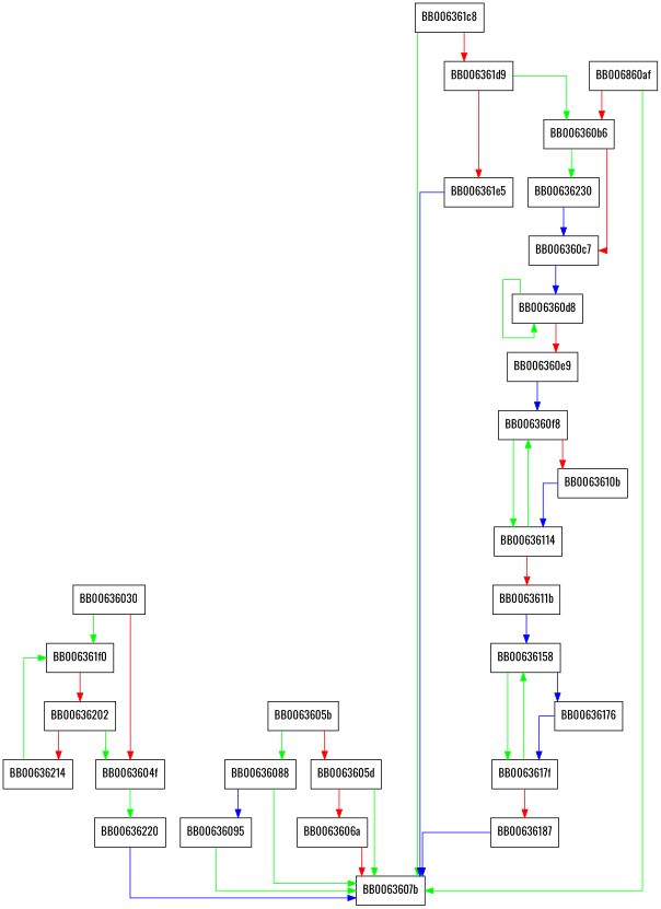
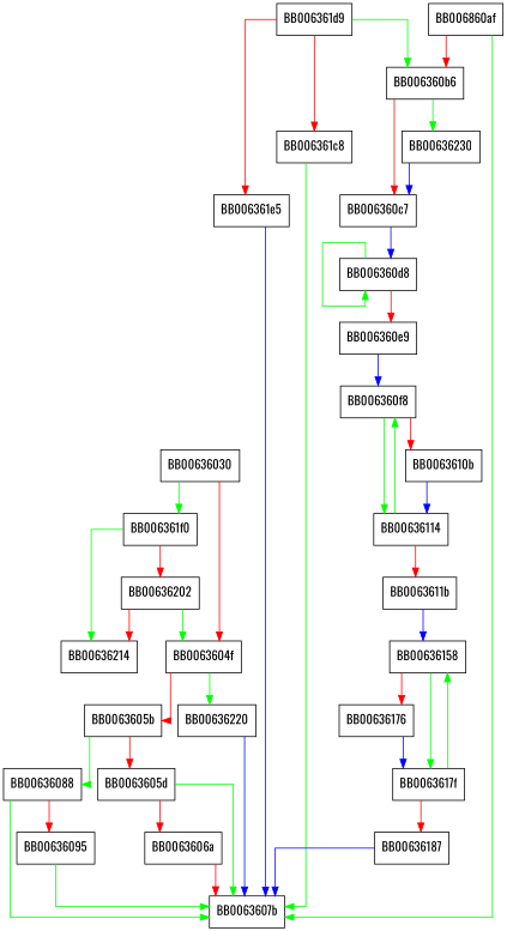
  digraph {
    fontname=Oswald
    splines=ortho
    node [fontname=Oswald shape=box]
    edge [color=green fontname=Oswald]
    BB00636030
    BB006361f0
    BB0063604f
    BB00636214
    BB00636202
    BB00636220
    BB0063605b
    BB0063607b
    BB00636088
    BB0063605d
    BB00636095
    BB0063606a
    BB006361c8
    BB006361d9
    BB006360b6
    BB006361e5
    n17 [label=BB006860af]
    BB00636230
    BB006360c7
    BB006360d8
    BB006360e9
    BB006360f8
    BB00636114
    BB0063610b
    BB0063611b
    BB00636158
    BB0063617f
    BB00636176
    BB00636187
    BB00636030 -> BB006361f0
    BB00636030 -> BB0063604f [color=red]
-   BB00636214 -> BB006361f0
+   BB006361f0 -> BB00636214
    BB006361f0 -> BB00636202 [color=red]
    BB0063604f -> BB00636220
+   BB0063604f -> BB0063605b [color=red]
    BB00636202 -> BB0063604f
    BB00636202 -> BB00636214 [color=red]
    BB00636220 -> BB0063607b [color=blue]
    BB0063605b -> BB00636088
    BB0063605b -> BB0063605d [color=red]
    BB00636088 -> BB0063607b
-   BB00636088 -> BB00636095 [color=blue]
+   BB00636088 -> BB00636095 [color=red]
    BB0063605d -> BB0063607b
    BB0063605d -> BB0063606a [color=red]
    BB00636095 -> BB0063607b
    BB0063606a -> BB0063607b [color=red]
    BB006361c8 -> BB0063607b
-   BB006361c8 -> BB006361d9 [color=red]
+   BB006361d9 -> BB006361c8 [color=red]
    BB006361d9 -> BB006360b6
    BB006361d9 -> BB006361e5 [color=red]
    BB006360b6 -> BB00636230
    BB006360b6 -> BB006360c7 [color=red]
    BB006361e5 -> BB0063607b [color=blue]
    n17 -> BB0063607b
    n17 -> BB006360b6 [color=red]
    BB00636230 -> BB006360c7 [color=blue]
    BB006360c7 -> BB006360d8 [color=blue]
    BB006360d8 -> BB006360d8
    BB006360d8 -> BB006360e9 [color=red]
    BB006360e9 -> BB006360f8 [color=blue]
    BB006360f8 -> BB00636114
    BB006360f8 -> BB0063610b [color=red]
    BB00636114 -> BB006360f8
    BB00636114 -> BB0063611b [color=red]
    BB0063610b -> BB00636114 [color=blue]
    BB0063611b -> BB00636158 [color=blue]
    BB00636158 -> BB0063617f
-   BB00636158 -> BB00636176 [color=blue]
+   BB00636158 -> BB00636176 [color=red]
    BB0063617f -> BB00636158
    BB0063617f -> BB00636187 [color=red]
    BB00636176 -> BB0063617f [color=blue]
    BB00636187 -> BB0063607b [color=blue]
  }
